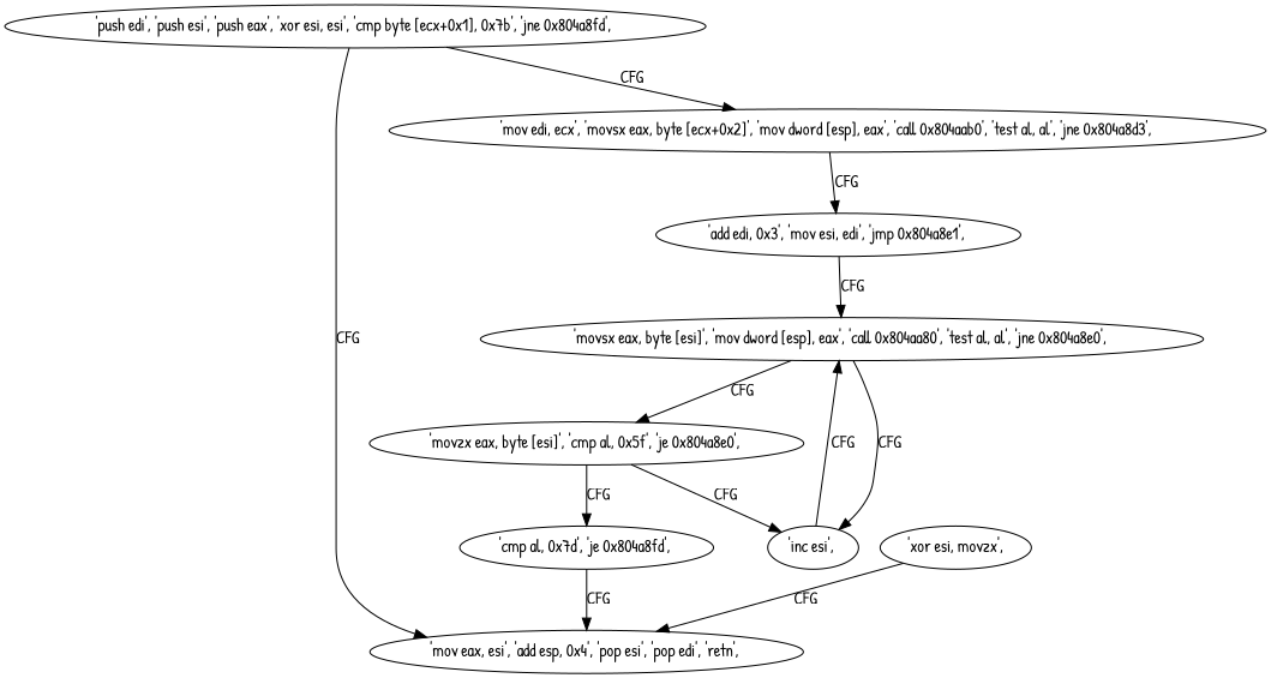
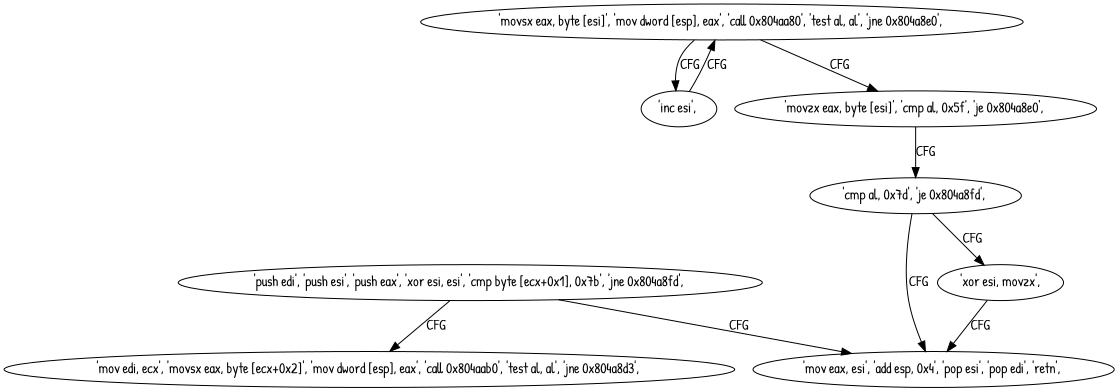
  digraph {
    fontname="Patrick Hand"
    node [fontname="Patrick Hand"]
    edge [fontname="Patrick Hand"]
    n1 [label="'push edi', 'push esi', 'push eax', 'xor esi, esi', 'cmp byte [ecx+0x1], 0x7b', 'jne 0x804a8fd', "]
    n2 [label="'mov eax, esi', 'add esp, 0x4', 'pop esi', 'pop edi', 'retn', "]
    n3 [label="'mov edi, ecx', 'movsx eax, byte [ecx+0x2]', 'mov dword [esp], eax', 'call 0x804aab0', 'test al, al', 'jne 0x804a8d3', "]
-   n4 [label="'add edi, 0x3', 'mov esi, edi', 'jmp 0x804a8e1', "]
    n5 [label="'movsx eax, byte [esi]', 'mov dword [esp], eax', 'call 0x804aa80', 'test al, al', 'jne 0x804a8e0', "]
    n6 [label="'inc esi', "]
    n7 [label="'movzx eax, byte [esi]', 'cmp al, 0x5f', 'je 0x804a8e0', "]
    n8 [label="'cmp al, 0x7d', 'je 0x804a8fd', "]
    n9 [label="'xor esi, movzx',"]
    n1 -> n2 [label=CFG]
    n1 -> n3 [label=CFG]
-   n3 -> n4 [label=CFG]
-   n4 -> n5 [label=CFG]
    n5 -> n6 [label=CFG]
    n5 -> n7 [label=CFG]
    n6 -> n5 [label=CFG]
-   n7 -> n6 [label=CFG]
    n7 -> n8 [label=CFG]
    n8 -> n2 [label=CFG]
+   n8 -> n9 [label=CFG]
    n9 -> n2 [label=CFG]
  }
